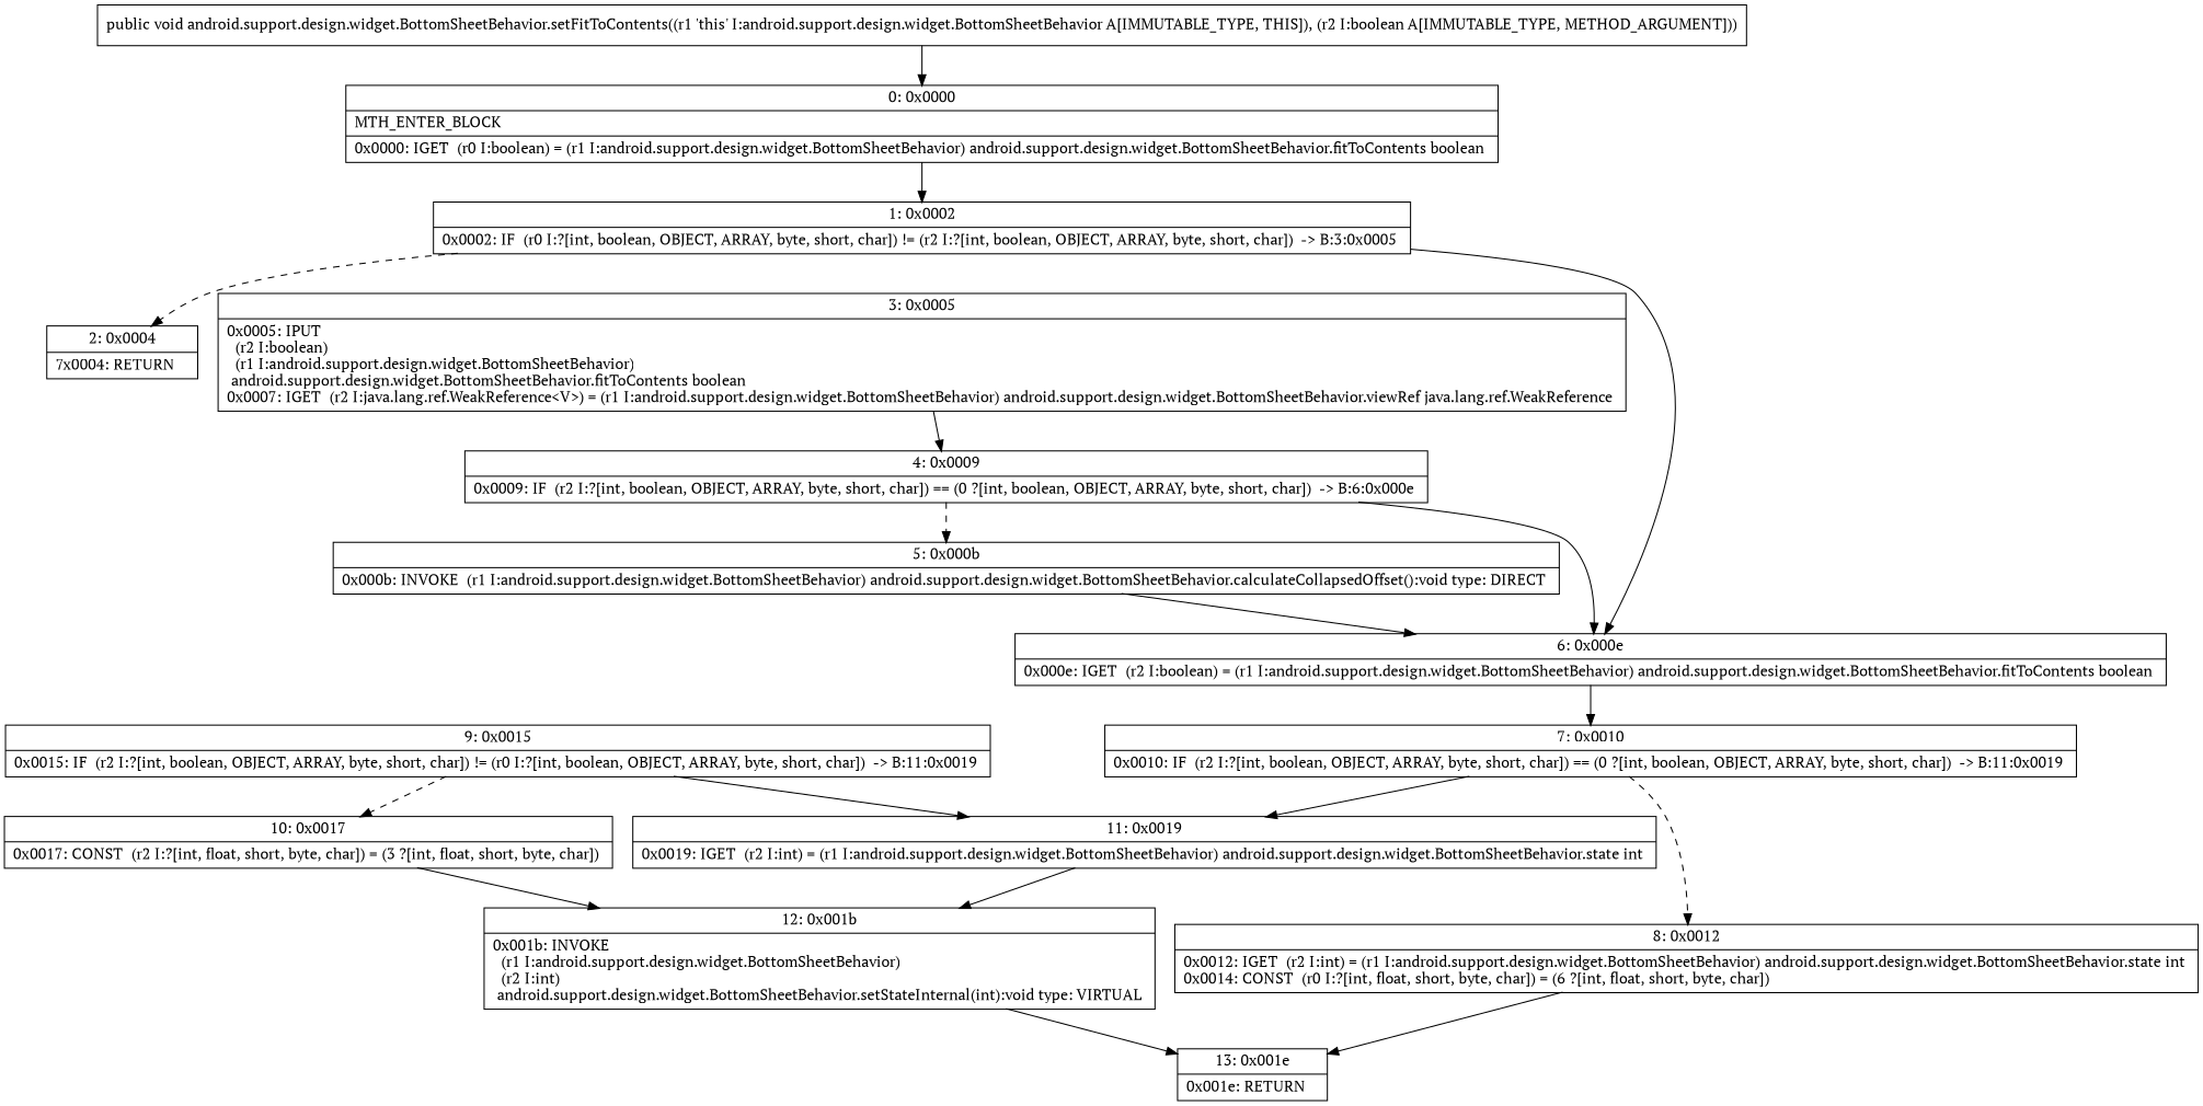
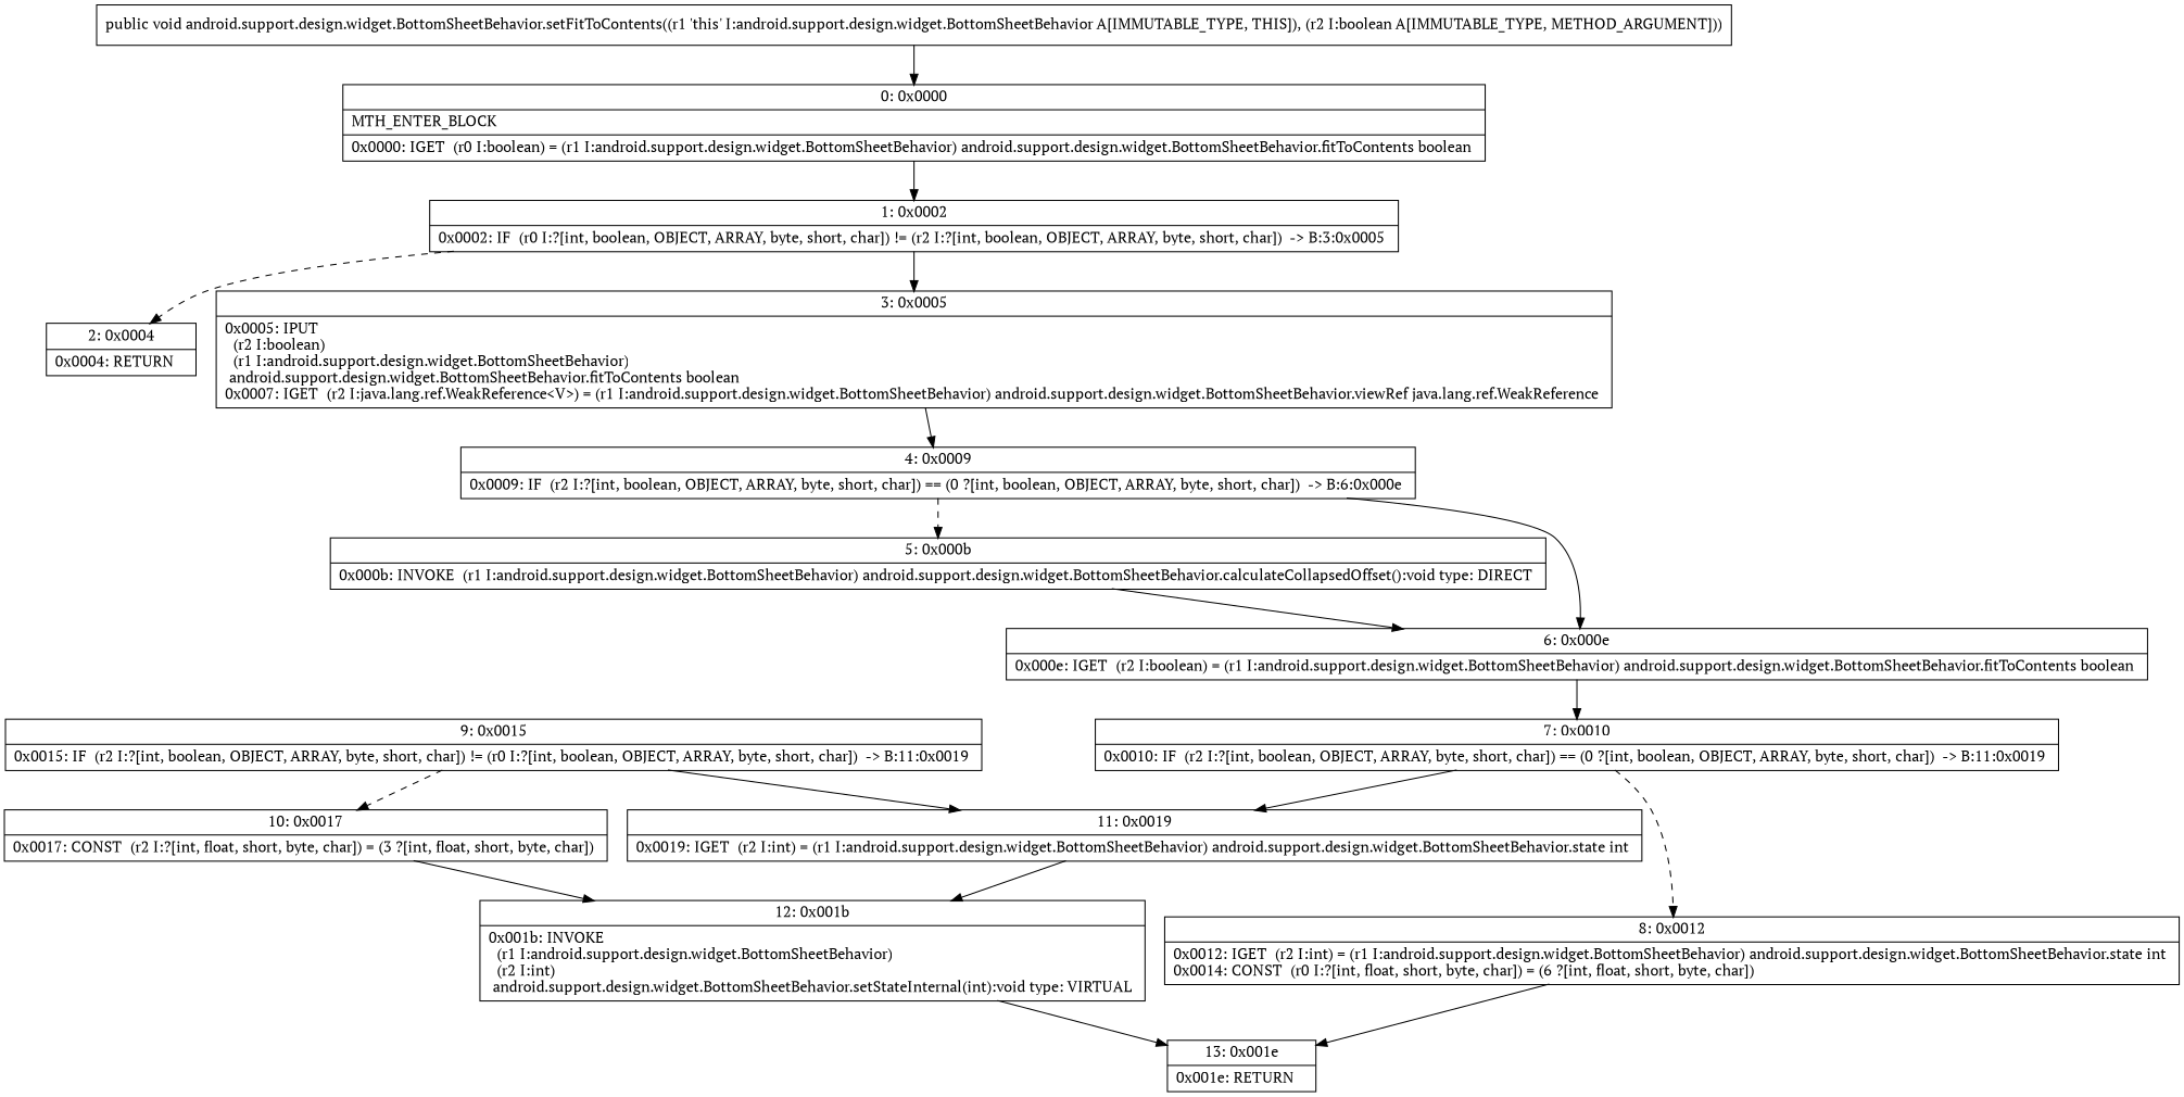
  digraph {
    fontname="PT Serif"
    node [fontname="PT Serif" shape=record]
    edge [fontname="PT Serif"]
    n1 [label="{0\:\ 0x0000|MTH_ENTER_BLOCK\l|0x0000: IGET  (r0 I:boolean) = (r1 I:android.support.design.widget.BottomSheetBehavior) android.support.design.widget.BottomSheetBehavior.fitToContents boolean \l}"]
    n2 [label="{1\:\ 0x0002|0x0002: IF  (r0 I:?[int, boolean, OBJECT, ARRAY, byte, short, char]) != (r2 I:?[int, boolean, OBJECT, ARRAY, byte, short, char])  \-\> B:3:0x0005 \l}"]
-   n3 [label="{2\:\ 0x0004|7x0004: RETURN   \l}"]
+   n3 [label="{2\:\ 0x0004|0x0004: RETURN   \l}"]
    n4 [label="{3\:\ 0x0005|0x0005: IPUT  \l  (r2 I:boolean)\l  (r1 I:android.support.design.widget.BottomSheetBehavior)\l android.support.design.widget.BottomSheetBehavior.fitToContents boolean \l0x0007: IGET  (r2 I:java.lang.ref.WeakReference\<V\>) = (r1 I:android.support.design.widget.BottomSheetBehavior) android.support.design.widget.BottomSheetBehavior.viewRef java.lang.ref.WeakReference \l}"]
    n5 [label="{4\:\ 0x0009|0x0009: IF  (r2 I:?[int, boolean, OBJECT, ARRAY, byte, short, char]) == (0 ?[int, boolean, OBJECT, ARRAY, byte, short, char])  \-\> B:6:0x000e \l}"]
    n6 [label="{5\:\ 0x000b|0x000b: INVOKE  (r1 I:android.support.design.widget.BottomSheetBehavior) android.support.design.widget.BottomSheetBehavior.calculateCollapsedOffset():void type: DIRECT \l}"]
    n7 [label="{6\:\ 0x000e|0x000e: IGET  (r2 I:boolean) = (r1 I:android.support.design.widget.BottomSheetBehavior) android.support.design.widget.BottomSheetBehavior.fitToContents boolean \l}"]
    n8 [label="{7\:\ 0x0010|0x0010: IF  (r2 I:?[int, boolean, OBJECT, ARRAY, byte, short, char]) == (0 ?[int, boolean, OBJECT, ARRAY, byte, short, char])  \-\> B:11:0x0019 \l}"]
    n9 [label="{8\:\ 0x0012|0x0012: IGET  (r2 I:int) = (r1 I:android.support.design.widget.BottomSheetBehavior) android.support.design.widget.BottomSheetBehavior.state int \l0x0014: CONST  (r0 I:?[int, float, short, byte, char]) = (6 ?[int, float, short, byte, char]) \l}"]
    n10 [label="{11\:\ 0x0019|0x0019: IGET  (r2 I:int) = (r1 I:android.support.design.widget.BottomSheetBehavior) android.support.design.widget.BottomSheetBehavior.state int \l}"]
    n11 [label="{13\:\ 0x001e|0x001e: RETURN   \l}"]
    n12 [label="{12\:\ 0x001b|0x001b: INVOKE  \l  (r1 I:android.support.design.widget.BottomSheetBehavior)\l  (r2 I:int)\l android.support.design.widget.BottomSheetBehavior.setStateInternal(int):void type: VIRTUAL \l}"]
    n13 [label="{9\:\ 0x0015|0x0015: IF  (r2 I:?[int, boolean, OBJECT, ARRAY, byte, short, char]) != (r0 I:?[int, boolean, OBJECT, ARRAY, byte, short, char])  \-\> B:11:0x0019 \l}"]
    n14 [label="{10\:\ 0x0017|0x0017: CONST  (r2 I:?[int, float, short, byte, char]) = (3 ?[int, float, short, byte, char]) \l}"]
    n15 [label="{public void android.support.design.widget.BottomSheetBehavior.setFitToContents((r1 'this' I:android.support.design.widget.BottomSheetBehavior A[IMMUTABLE_TYPE, THIS]), (r2 I:boolean A[IMMUTABLE_TYPE, METHOD_ARGUMENT])) }"]
    n1 -> n2
    n2 -> n3 [style=dashed]
-   n2 -> n7
+   n2 -> n4
    n4 -> n5
    n5 -> n6 [style=dashed]
    n5 -> n7
    n6 -> n7
    n7 -> n8
    n8 -> n9 [style=dashed]
    n8 -> n10
    n9 -> n11
    n10 -> n12
    n12 -> n11
    n13 -> n10
    n13 -> n14 [style=dashed]
    n14 -> n12
    n15 -> n1
  }
